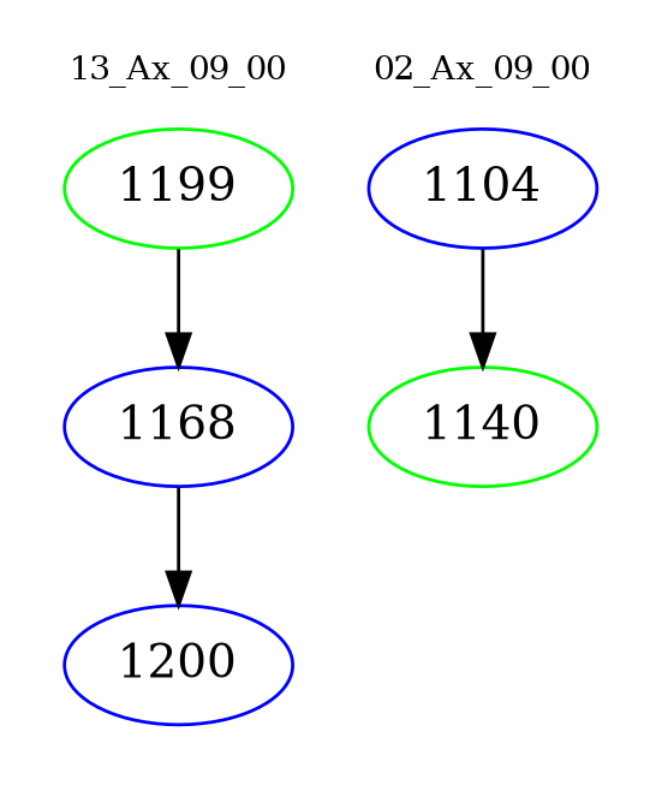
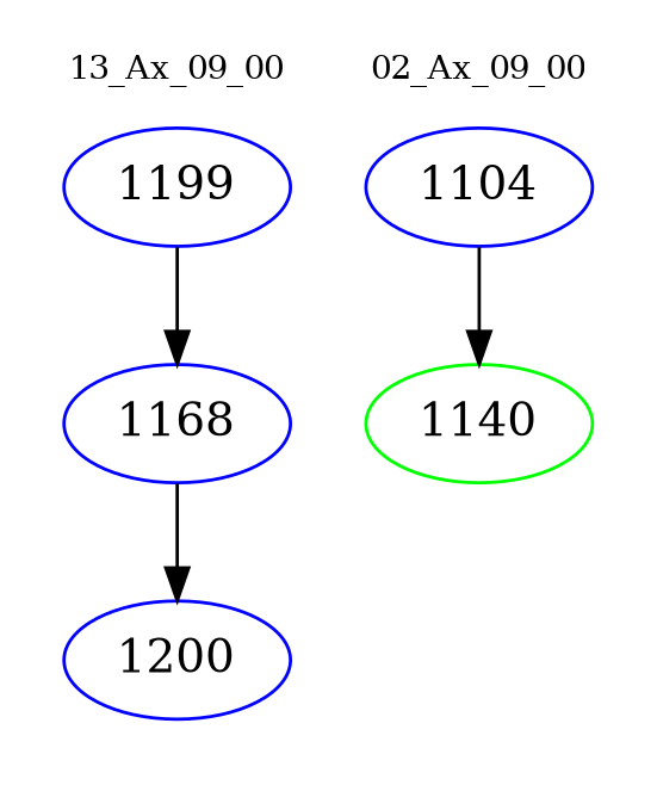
  digraph {
    node [color=blue]
    edge [color=black]
-   n1 [color=green label=1199]
+   n1 [label=1199]
    n2 [label=1168]
    n3 [label=1200]
    n4 [label=1104]
    n5 [color=green label=1140]
    subgraph cluster_1 {
      color=white
      fontsize=10
      label="13_Ax_09_00"
      n1
      n2
      n3
    }
    subgraph cluster_2 {
      color=white
      fontsize=10
      label="02_Ax_09_00"
      n4
      n5
    }
    n1 -> n2
    n2 -> n3
    n4 -> n5
  }
